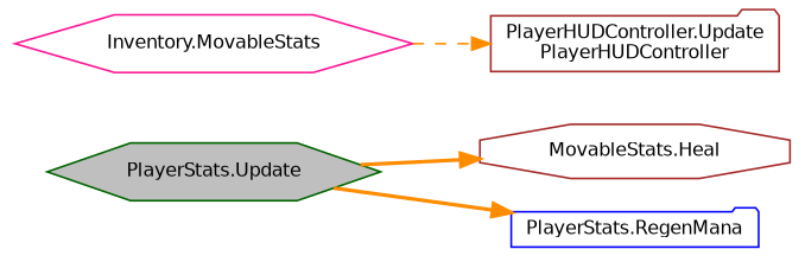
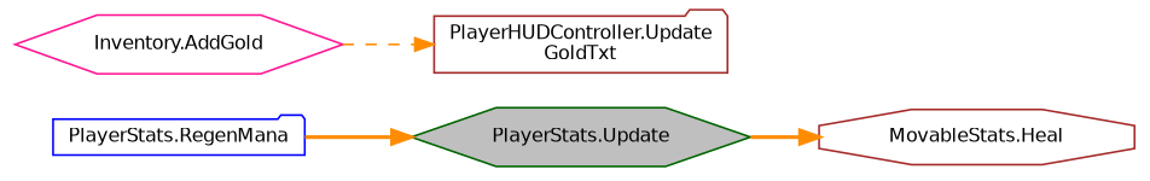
  digraph {
    rankdir=LR
    node [color=brown fillcolor=white fontname=Helvetica fontsize=10 shape=hexagon style=filled]
    edge [color=darkorange fontname=Helvetica fontsize=10 labelfontname=Helvetica labelfontsize=10 style=bold]
    n1 [color=darkgreen fillcolor=grey75 fontcolor=black height=0.2 label="PlayerStats.Update" width=0.4]
    n2 [height=0.2 label="MovableStats.Heal" shape=octagon width=0.4]
    n3 [color=blue height=0.2 label="PlayerStats.RegenMana" shape=folder width=0.4]
-   n4 [color=deeppink height=0.2 label="Inventory.MovableStats" width=0.4]
-   n5 [height=0.2 label="PlayerHUDController.Update\lPlayerHUDController" shape=folder width=0.4]
+   n4 [color=deeppink height=0.2 label="Inventory.AddGold" width=0.4]
+   n5 [height=0.2 label="PlayerHUDController.Update\lGoldTxt" shape=folder width=0.4]
    n1 -> n2
-   n1 -> n3
+   n3 -> n1
    n4 -> n5 [style=dashed]
  }
